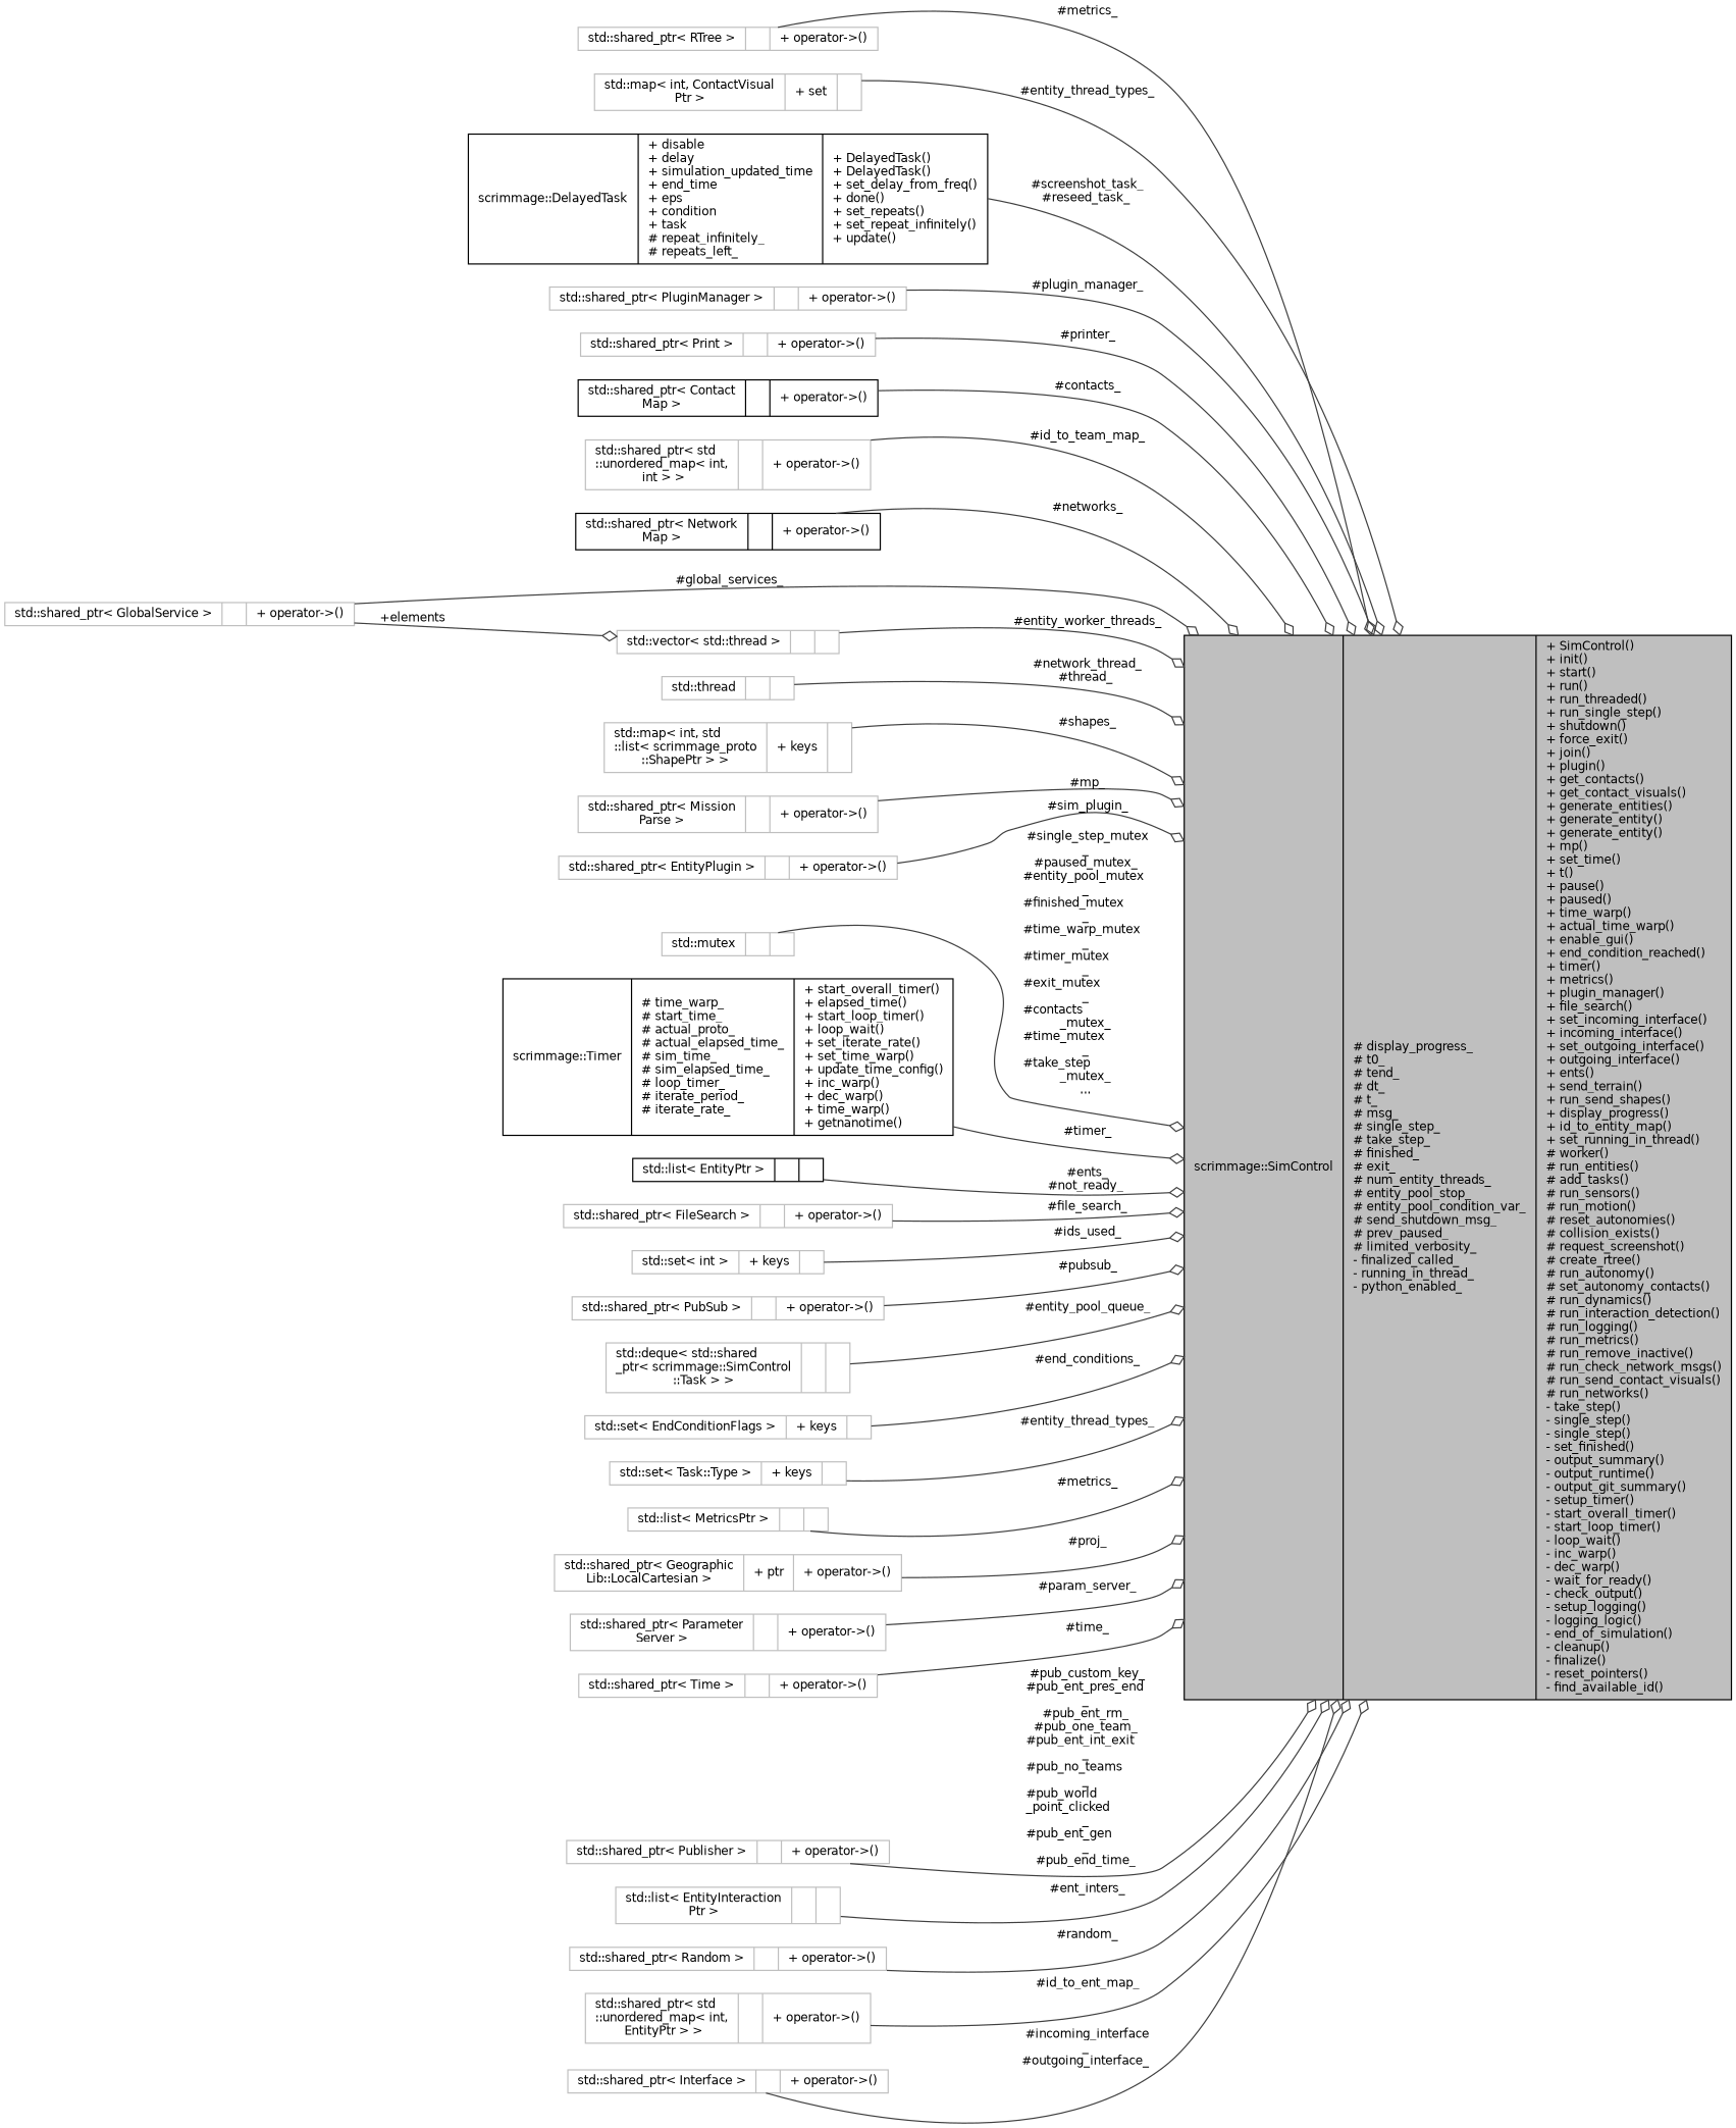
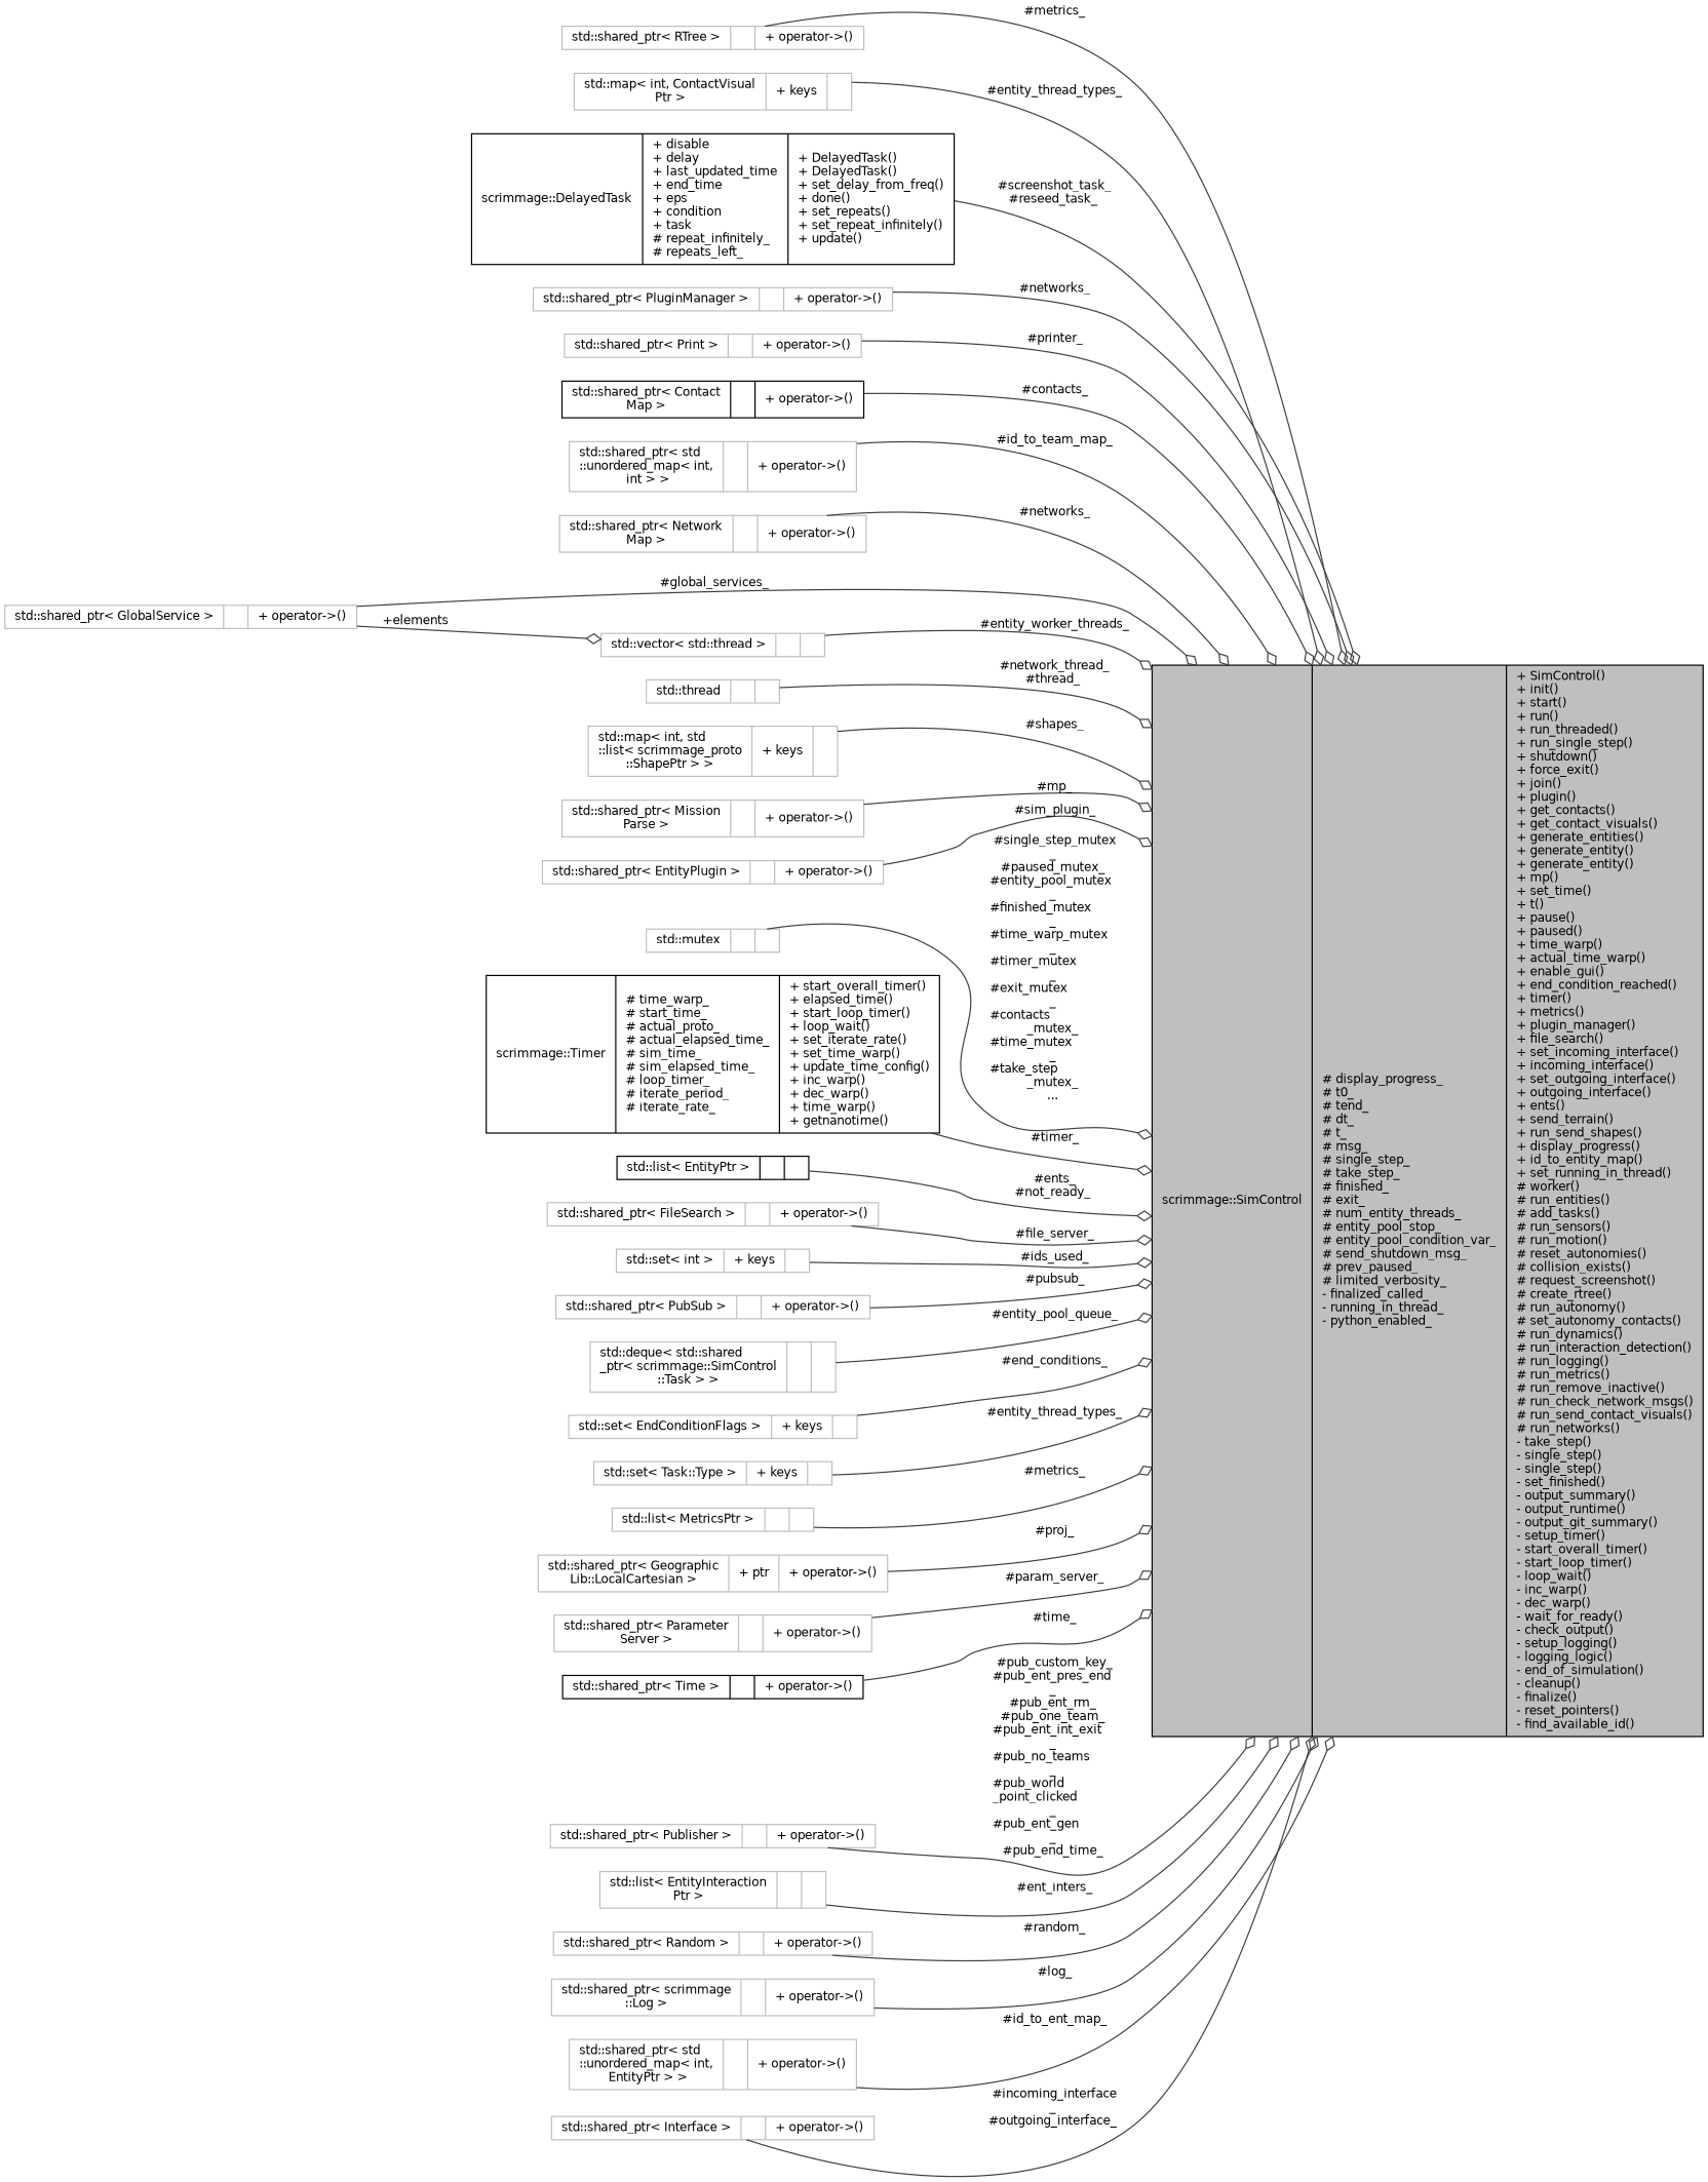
  digraph {
    rankdir=LR
    node [color=grey75 fillcolor=white fontname=Helvetica fontsize=10 shape=record style=filled]
    edge [arrowhead=odiamond color=grey25 fontname=Helvetica fontsize=10 labelfontname=Helvetica labelfontsize=10 style=solid]
    n1 [color=black fillcolor=grey75 fontcolor=black height=0.2 label="{scrimmage::SimControl\n|# display_progress_\l# t0_\l# tend_\l# dt_\l# t_\l# msg_\l# single_step_\l# take_step_\l# finished_\l# exit_\l# num_entity_threads_\l# entity_pool_stop_\l# entity_pool_condition_var_\l# send_shutdown_msg_\l# prev_paused_\l# limited_verbosity_\l- finalized_called_\l- running_in_thread_\l- python_enabled_\l|+ SimControl()\l+ init()\l+ start()\l+ run()\l+ run_threaded()\l+ run_single_step()\l+ shutdown()\l+ force_exit()\l+ join()\l+ plugin()\l+ get_contacts()\l+ get_contact_visuals()\l+ generate_entities()\l+ generate_entity()\l+ generate_entity()\l+ mp()\l+ set_time()\l+ t()\l+ pause()\l+ paused()\l+ time_warp()\l+ actual_time_warp()\l+ enable_gui()\l+ end_condition_reached()\l+ timer()\l+ metrics()\l+ plugin_manager()\l+ file_search()\l+ set_incoming_interface()\l+ incoming_interface()\l+ set_outgoing_interface()\l+ outgoing_interface()\l+ ents()\l+ send_terrain()\l+ run_send_shapes()\l+ display_progress()\l+ id_to_entity_map()\l+ set_running_in_thread()\l# worker()\l# run_entities()\l# add_tasks()\l# run_sensors()\l# run_motion()\l# reset_autonomies()\l# collision_exists()\l# request_screenshot()\l# create_rtree()\l# run_autonomy()\l# set_autonomy_contacts()\l# run_dynamics()\l# run_interaction_detection()\l# run_logging()\l# run_metrics()\l# run_remove_inactive()\l# run_check_network_msgs()\l# run_send_contact_visuals()\l# run_networks()\l- take_step()\l- single_step()\l- single_step()\l- set_finished()\l- output_summary()\l- output_runtime()\l- output_git_summary()\l- setup_timer()\l- start_overall_timer()\l- start_loop_timer()\l- loop_wait()\l- inc_warp()\l- dec_warp()\l- wait_for_ready()\l- check_output()\l- setup_logging()\l- logging_logic()\l- end_of_simulation()\l- cleanup()\l- finalize()\l- reset_pointers()\l- find_available_id()\l}" width=0.4]
    n2 [height=0.2 label="{std::shared_ptr\< RTree \>\n||+ operator-\>()\l}" width=0.4]
-   n3 [height=0.2 label="{std::map\< int, ContactVisual\lPtr \>\n|+ set\l|}" width=0.4]
-   n4 [color=black height=0.2 label="{scrimmage::DelayedTask\n|+ disable\l+ delay\l+ simulation_updated_time\l+ end_time\l+ eps\l+ condition\l+ task\l# repeat_infinitely_\l# repeats_left_\l|+ DelayedTask()\l+ DelayedTask()\l+ set_delay_from_freq()\l+ done()\l+ set_repeats()\l+ set_repeat_infinitely()\l+ update()\l}" width=0.4]
+   n3 [height=0.2 label="{std::map\< int, ContactVisual\lPtr \>\n|+ keys\l|}" width=0.4]
+   n4 [color=black height=0.2 label="{scrimmage::DelayedTask\n|+ disable\l+ delay\l+ last_updated_time\l+ end_time\l+ eps\l+ condition\l+ task\l# repeat_infinitely_\l# repeats_left_\l|+ DelayedTask()\l+ DelayedTask()\l+ set_delay_from_freq()\l+ done()\l+ set_repeats()\l+ set_repeat_infinitely()\l+ update()\l}" width=0.4]
    n5 [height=0.2 label="{std::shared_ptr\< PluginManager \>\n||+ operator-\>()\l}" width=0.4]
    n6 [height=0.2 label="{std::shared_ptr\< Print \>\n||+ operator-\>()\l}" width=0.4]
    n7 [color=black height=0.2 label="{std::shared_ptr\< Contact\lMap \>\n||+ operator-\>()\l}" width=0.4]
    n8 [height=0.2 label="{std::shared_ptr\< std\l::unordered_map\< int,\l int \> \>\n||+ operator-\>()\l}" width=0.4]
-   n9 [color=black height=0.2 label="{std::shared_ptr\< Network\lMap \>\n||+ operator-\>()\l}" width=0.4]
+   n9 [height=0.2 label="{std::shared_ptr\< Network\lMap \>\n||+ operator-\>()\l}" width=0.4]
    n10 [height=0.2 label="{std::vector\< std::thread \>\n||}" width=0.4]
    n11 [height=0.2 label="{std::thread\n||}" width=0.4]
    n12 [height=0.2 label="{std::shared_ptr\< GlobalService \>\n||+ operator-\>()\l}" width=0.4]
    n13 [height=0.2 label="{std::map\< int, std\l::list\< scrimmage_proto\l::ShapePtr \> \>\n|+ keys\l|}" width=0.4]
    n14 [height=0.2 label="{std::shared_ptr\< Mission\lParse \>\n||+ operator-\>()\l}" width=0.4]
    n15 [height=0.2 label="{std::shared_ptr\< EntityPlugin \>\n||+ operator-\>()\l}" width=0.4]
    n16 [height=0.2 label="{std::mutex\n||}" width=0.4]
    n17 [color=black height=0.2 label="{scrimmage::Timer\n|# time_warp_\l# start_time_\l# actual_proto_\l# actual_elapsed_time_\l# sim_time_\l# sim_elapsed_time_\l# loop_timer_\l# iterate_period_\l# iterate_rate_\l|+ start_overall_timer()\l+ elapsed_time()\l+ start_loop_timer()\l+ loop_wait()\l+ set_iterate_rate()\l+ set_time_warp()\l+ update_time_config()\l+ inc_warp()\l+ dec_warp()\l+ time_warp()\l+ getnanotime()\l}" width=0.4]
    n18 [color=black height=0.2 label="{std::list\< EntityPtr \>\n||}" width=0.4]
    n19 [height=0.2 label="{std::shared_ptr\< FileSearch \>\n||+ operator-\>()\l}" width=0.4]
    n20 [height=0.2 label="{std::set\< int \>\n|+ keys\l|}" width=0.4]
    n21 [height=0.2 label="{std::shared_ptr\< PubSub \>\n||+ operator-\>()\l}" width=0.4]
    n22 [height=0.2 label="{std::deque\< std::shared\l_ptr\< scrimmage::SimControl\l::Task \> \>\n||}" width=0.4]
    n23 [height=0.2 label="{std::set\< EndConditionFlags \>\n|+ keys\l|}" width=0.4]
    n24 [height=0.2 label="{std::set\< Task::Type \>\n|+ keys\l|}" width=0.4]
    n25 [height=0.2 label="{std::list\< MetricsPtr \>\n||}" width=0.4]
    n26 [height=0.2 label="{std::shared_ptr\< Geographic\lLib::LocalCartesian \>\n|+ ptr\l|+ operator-\>()\l}" width=0.4]
    n27 [height=0.2 label="{std::shared_ptr\< Parameter\lServer \>\n||+ operator-\>()\l}" width=0.4]
-   n28 [height=0.2 label="{std::shared_ptr\< Time \>\n||+ operator-\>()\l}" width=0.4]
+   n28 [color=black height=0.2 label="{std::shared_ptr\< Time \>\n||+ operator-\>()\l}" width=0.4]
    n29 [height=0.2 label="{std::shared_ptr\< Publisher \>\n||+ operator-\>()\l}" width=0.4]
    n30 [height=0.2 label="{std::list\< EntityInteraction\lPtr \>\n||}" width=0.4]
    n31 [height=0.2 label="{std::shared_ptr\< Random \>\n||+ operator-\>()\l}" width=0.4]
+   n32 [height=0.2 label="{std::shared_ptr\< scrimmage\l::Log \>\n||+ operator-\>()\l}" width=0.4]
    n33 [height=0.2 label="{std::shared_ptr\< std\l::unordered_map\< int,\l EntityPtr \> \>\n||+ operator-\>()\l}" width=0.4]
    n34 [height=0.2 label="{std::shared_ptr\< Interface \>\n||+ operator-\>()\l}" width=0.4]
    n2 -> n1 [label=" #metrics_"]
    n3 -> n1 [label=" #entity_thread_types_"]
    n4 -> n1 [label=" #screenshot_task_\n#reseed_task_"]
-   n5 -> n1 [label=" #plugin_manager_"]
+   n5 -> n1 [label=" #networks_"]
    n6 -> n1 [label=" #printer_"]
    n7 -> n1 [label=" #contacts_"]
    n8 -> n1 [label=" #id_to_team_map_"]
    n9 -> n1 [label=" #networks_"]
    n10 -> n1 [label=" #entity_worker_threads_"]
    n11 -> n1 [label=" #network_thread_\n#thread_"]
    n12 -> n1 [label=" #global_services_"]
    n12 -> n10 [label=" +elements"]
    n13 -> n1 [label=" #shapes_"]
    n14 -> n1 [label=" #mp_"]
    n15 -> n1 [label=" #sim_plugin_"]
    n16 -> n1 [label=" #single_step_mutex\l_\n#paused_mutex_\n#entity_pool_mutex\l_\n#finished_mutex\l_\n#time_warp_mutex\l_\n#timer_mutex\l_\n#exit_mutex\l_\n#contacts\l_mutex_\n#time_mutex\l_\n#take_step\l_mutex_\n..."]
    n17 -> n1 [label=" #timer_"]
    n18 -> n1 [label=" #ents_\n#not_ready_"]
-   n19 -> n1 [label=" #file_search_"]
+   n19 -> n1 [label=" #file_server_"]
    n20 -> n1 [label=" #ids_used_"]
    n21 -> n1 [label=" #pubsub_"]
    n22 -> n1 [label=" #entity_pool_queue_"]
    n23 -> n1 [label=" #end_conditions_"]
    n24 -> n1 [label=" #entity_thread_types_"]
    n25 -> n1 [label=" #metrics_"]
    n26 -> n1 [label=" #proj_"]
    n27 -> n1 [label=" #param_server_"]
    n28 -> n1 [label=" #time_"]
    n29 -> n1 [label=" #pub_custom_key_\n#pub_ent_pres_end\l_\n#pub_ent_rm_\n#pub_one_team_\n#pub_ent_int_exit\l_\n#pub_no_teams\l_\n#pub_world\l_point_clicked\l_\n#pub_ent_gen\l_\n#pub_end_time_"]
    n30 -> n1 [label=" #ent_inters_"]
    n31 -> n1 [label=" #random_"]
+   n32 -> n1 [label=" #log_"]
    n33 -> n1 [label=" #id_to_ent_map_"]
    n34 -> n1 [label=" #incoming_interface\l_\n#outgoing_interface_"]
  }
